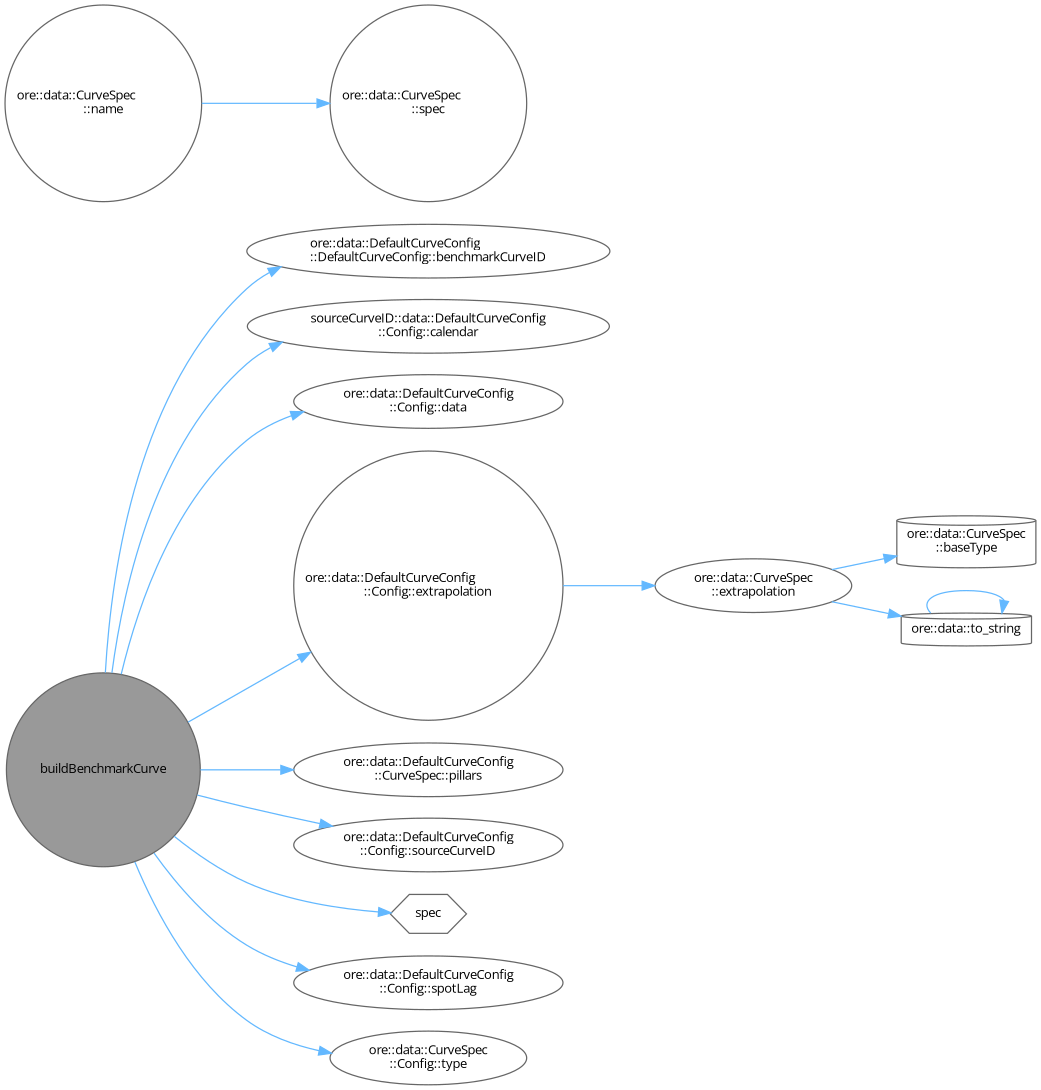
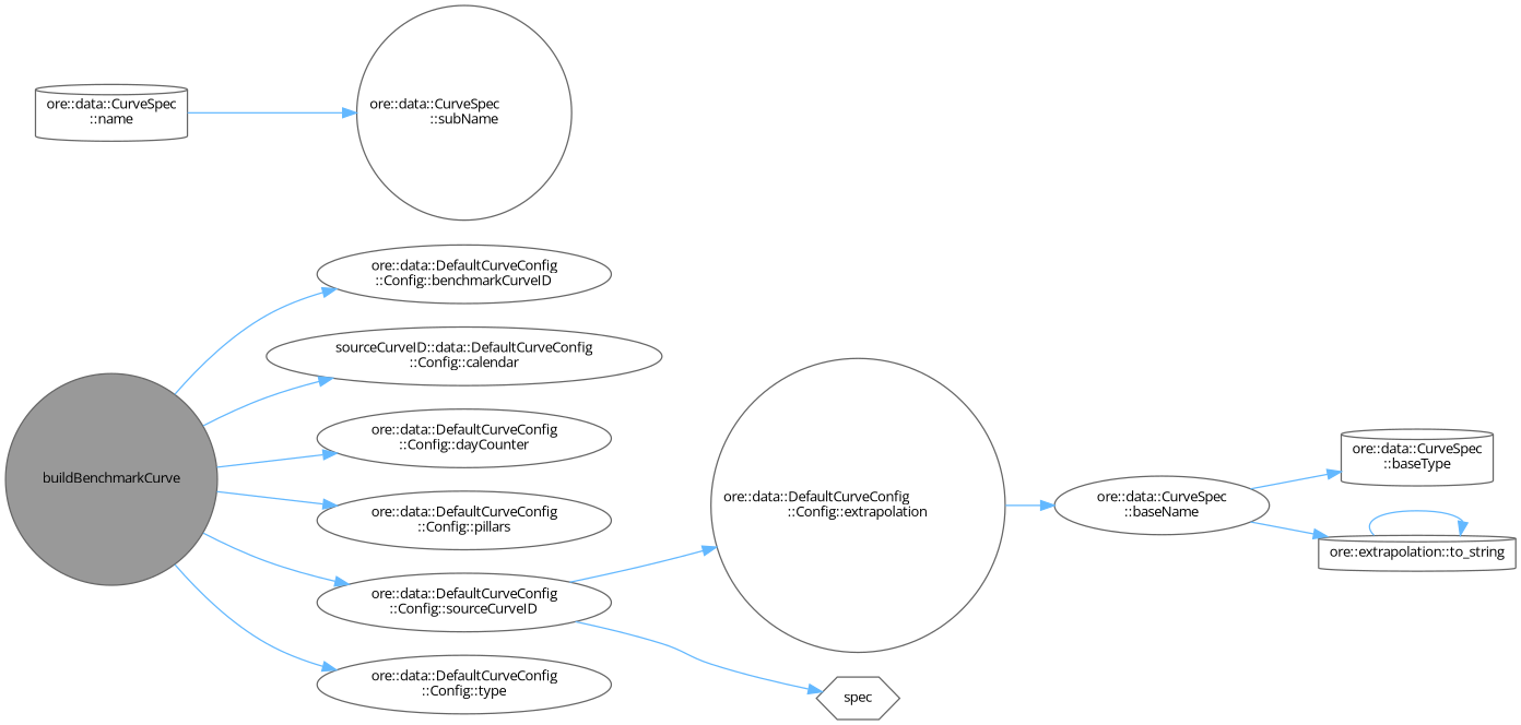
  digraph {
    fontname="Open Sans"
    rankdir=LR
    node [color=grey40 fillcolor=white fontname="Open Sans" fontsize=10 shape=ellipse style=filled]
    edge [color=steelblue1 fontname="Open Sans" fontsize=10 labelfontname=Helvetica labelfontsize=10 style=solid]
    n1 [color=gray40 fillcolor=grey60 fontcolor=black height=0.2 label=buildBenchmarkCurve shape=circle width=0.4]
-   n2 [height=0.2 label="ore::data::DefaultCurveConfig\l::DefaultCurveConfig::benchmarkCurveID" width=0.4]
+   n2 [height=0.2 label="ore::data::DefaultCurveConfig\l::Config::benchmarkCurveID" width=0.4]
    n3 [height=0.2 label="sourceCurveID::data::DefaultCurveConfig\l::Config::calendar" width=0.4]
-   n4 [height=0.2 label="ore::data::DefaultCurveConfig\l::Config::data" width=0.4]
+   n4 [height=0.2 label="ore::data::DefaultCurveConfig\l::Config::dayCounter" width=0.4]
    n5 [height=0.2 label="ore::data::DefaultCurveConfig\l::Config::extrapolation" shape=circle width=0.4]
-   n6 [height=0.2 label="ore::data::DefaultCurveConfig\l::CurveSpec::pillars" width=0.4]
+   n6 [height=0.2 label="ore::data::DefaultCurveConfig\l::Config::pillars" width=0.4]
    n7 [height=0.2 label="ore::data::DefaultCurveConfig\l::Config::sourceCurveID" width=0.4]
    n8 [height=0.2 label=spec shape=hexagon width=0.4]
-   n9 [height=0.2 label="ore::data::DefaultCurveConfig\l::Config::spotLag" width=0.4]
-   n10 [height=0.2 label="ore::data::CurveSpec\l::Config::type" width=0.4]
-   n11 [height=0.2 label="ore::data::CurveSpec\l::extrapolation" width=0.4]
-   n12 [height=0.2 label="ore::data::CurveSpec\l::name" shape=circle width=0.4]
-   n13 [height=0.2 label="ore::data::CurveSpec\l::spec" shape=circle width=0.4]
+   n10 [height=0.2 label="ore::data::DefaultCurveConfig\l::Config::type" width=0.4]
+   n11 [height=0.2 label="ore::data::CurveSpec\l::baseName" width=0.4]
+   n12 [height=0.2 label="ore::data::CurveSpec\l::name" shape=cylinder width=0.4]
+   n13 [height=0.2 label="ore::data::CurveSpec\l::subName" shape=circle width=0.4]
    n14 [height=0.2 label="ore::data::CurveSpec\l::baseType" shape=cylinder width=0.4]
-   n15 [height=0.2 label="ore::data::to_string" shape=cylinder width=0.4]
+   n15 [height=0.2 label="ore::extrapolation::to_string" shape=cylinder width=0.4]
    n1 -> n2
    n1 -> n3
    n1 -> n4
-   n1 -> n5
+   n7 -> n5
    n1 -> n6
    n1 -> n7
-   n1 -> n8
-   n1 -> n9
+   n7 -> n8
    n1 -> n10
    n5 -> n11
    n11 -> n14
    n11 -> n15
    n12 -> n13
    n15 -> n15
  }
